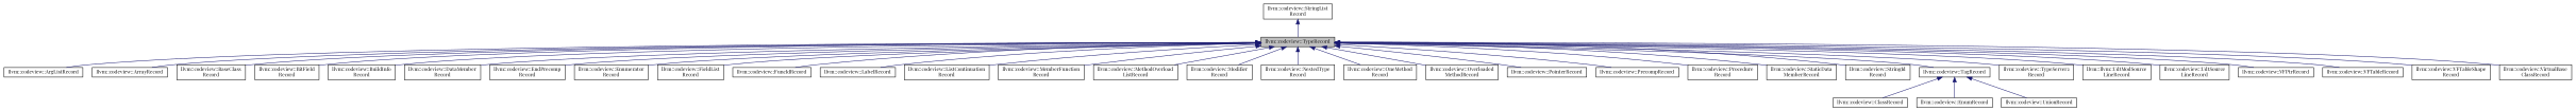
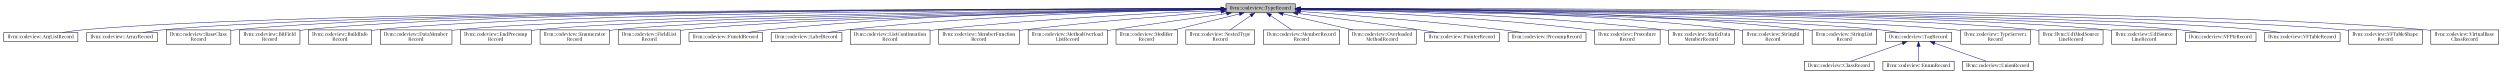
  digraph {
    fontname="Playfair Display"
    rankdir=TB
    node [color=black fontname="Playfair Display" fontsize=10 shape=box]
    edge [color=midnightblue dir=back fontname="Playfair Display" fontsize=10 labelfontname=Helvetica labelfontsize=10 style=solid]
    n1 [fillcolor=grey75 fontcolor=black height=0.2 label="llvm::codeview::TypeRecord" style=filled width=0.4]
    n2 [height=0.2 label="llvm::codeview::ArgListRecord" width=0.4]
    n3 [height=0.2 label="llvm::codeview::ArrayRecord" width=0.4]
    n4 [height=0.2 label="llvm::codeview::BaseClass\lRecord" width=0.4]
    n5 [height=0.2 label="llvm::codeview::BitField\lRecord" width=0.4]
    n6 [height=0.2 label="llvm::codeview::BuildInfo\lRecord" width=0.4]
    n7 [height=0.2 label="llvm::codeview::DataMember\lRecord" width=0.4]
    n8 [height=0.2 label="llvm::codeview::EndPrecomp\lRecord" width=0.4]
    n9 [height=0.2 label="llvm::codeview::Enumerator\lRecord" width=0.4]
    n10 [height=0.2 label="llvm::codeview::FieldList\lRecord" width=0.4]
    n11 [height=0.2 label="llvm::codeview::FuncIdRecord" width=0.4]
    n12 [height=0.2 label="llvm::codeview::LabelRecord" width=0.4]
    n13 [height=0.2 label="llvm::codeview::ListContinuation\lRecord" width=0.4]
    n14 [height=0.2 label="llvm::codeview::MemberFunction\lRecord" width=0.4]
    n15 [height=0.2 label="llvm::codeview::MethodOverload\lListRecord" width=0.4]
    n16 [height=0.2 label="llvm::codeview::Modifier\lRecord" width=0.4]
    n17 [height=0.2 label="llvm::codeview::NestedType\lRecord" width=0.4]
-   n18 [height=0.2 label="llvm::codeview::OneMethod\lRecord" width=0.4]
+   n18 [height=0.2 label="llvm::codeview::MemberRecord\lRecord" width=0.4]
    n19 [height=0.2 label="llvm::codeview::Overloaded\lMethodRecord" width=0.4]
    n20 [height=0.2 label="llvm::codeview::PointerRecord" width=0.4]
    n21 [height=0.2 label="llvm::codeview::PrecompRecord" width=0.4]
    n22 [height=0.2 label="llvm::codeview::Procedure\lRecord" width=0.4]
    n23 [height=0.2 label="llvm::codeview::StaticData\lMemberRecord" width=0.4]
    n24 [height=0.2 label="llvm::codeview::StringId\lRecord" width=0.4]
    n25 [height=0.2 label="llvm::codeview::StringList\lRecord" width=0.4]
    n26 [height=0.2 label="llvm::codeview::TagRecord" width=0.4]
    n27 [height=0.2 label="llvm::codeview::TypeServer2\lRecord" width=0.4]
    n28 [height=0.2 label="llvm::llvm::UdtModSource\lLineRecord" width=0.4]
    n29 [height=0.2 label="llvm::codeview::UdtSource\lLineRecord" width=0.4]
    n30 [height=0.2 label="llvm::codeview::VFPtrRecord" width=0.4]
    n31 [height=0.2 label="llvm::codeview::VFTableRecord" width=0.4]
    n32 [height=0.2 label="llvm::codeview::VFTableShape\lRecord" width=0.4]
    n33 [height=0.2 label="llvm::codeview::VirtualBase\lClassRecord" width=0.4]
    n34 [height=0.2 label="llvm::codeview::ClassRecord" width=0.4]
    n35 [height=0.2 label="llvm::codeview::EnumRecord" width=0.4]
    n36 [height=0.2 label="llvm::codeview::UnionRecord" width=0.4]
    n1 -> n2
    n1 -> n3
    n1 -> n4
    n1 -> n5
    n1 -> n6
    n1 -> n7
    n1 -> n8
    n1 -> n9
    n1 -> n10
    n1 -> n11
    n1 -> n12
    n1 -> n13
    n1 -> n14
    n1 -> n15
    n1 -> n16
    n1 -> n17
    n1 -> n18
    n1 -> n19
    n1 -> n20
    n1 -> n21
    n1 -> n22
    n1 -> n23
    n1 -> n24
-   n25 -> n1
+   n1 -> n25
    n1 -> n26
    n1 -> n27
    n1 -> n28
    n1 -> n29
    n1 -> n30
    n1 -> n31
    n1 -> n32
    n1 -> n33
    n26 -> n34
    n26 -> n35
    n26 -> n36
  }
